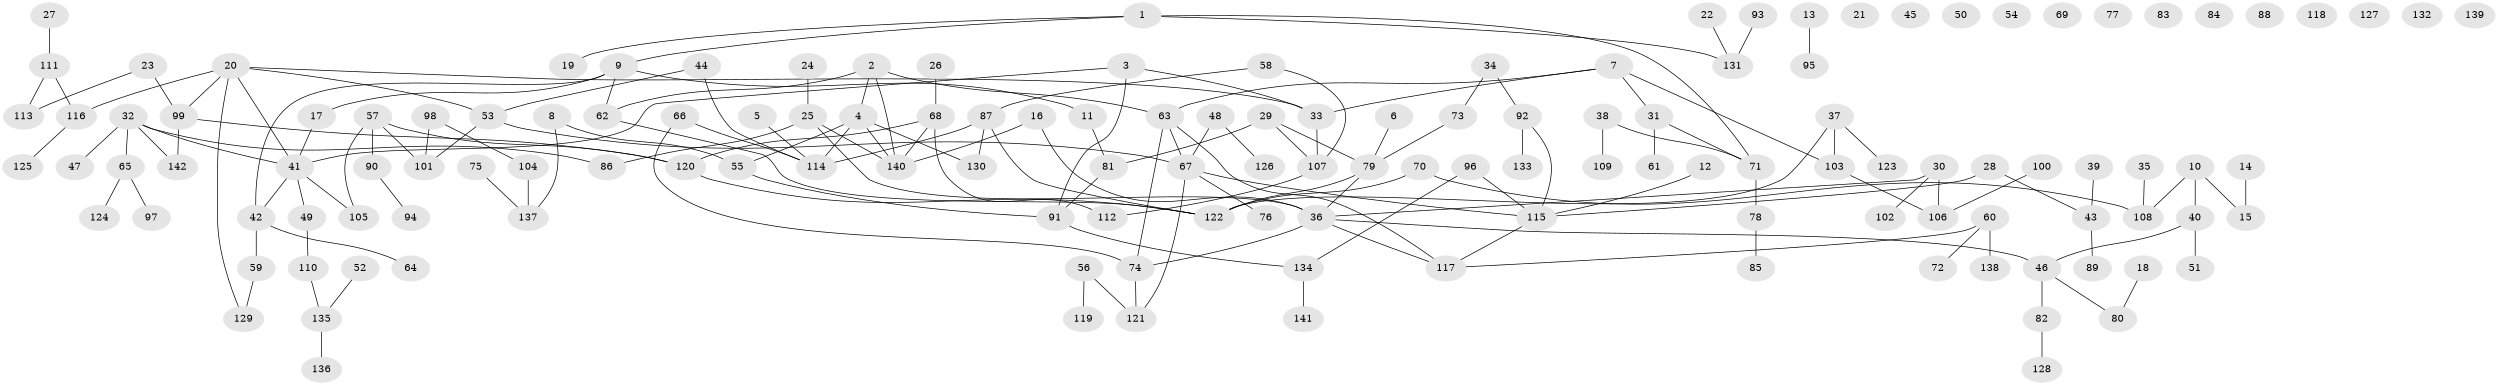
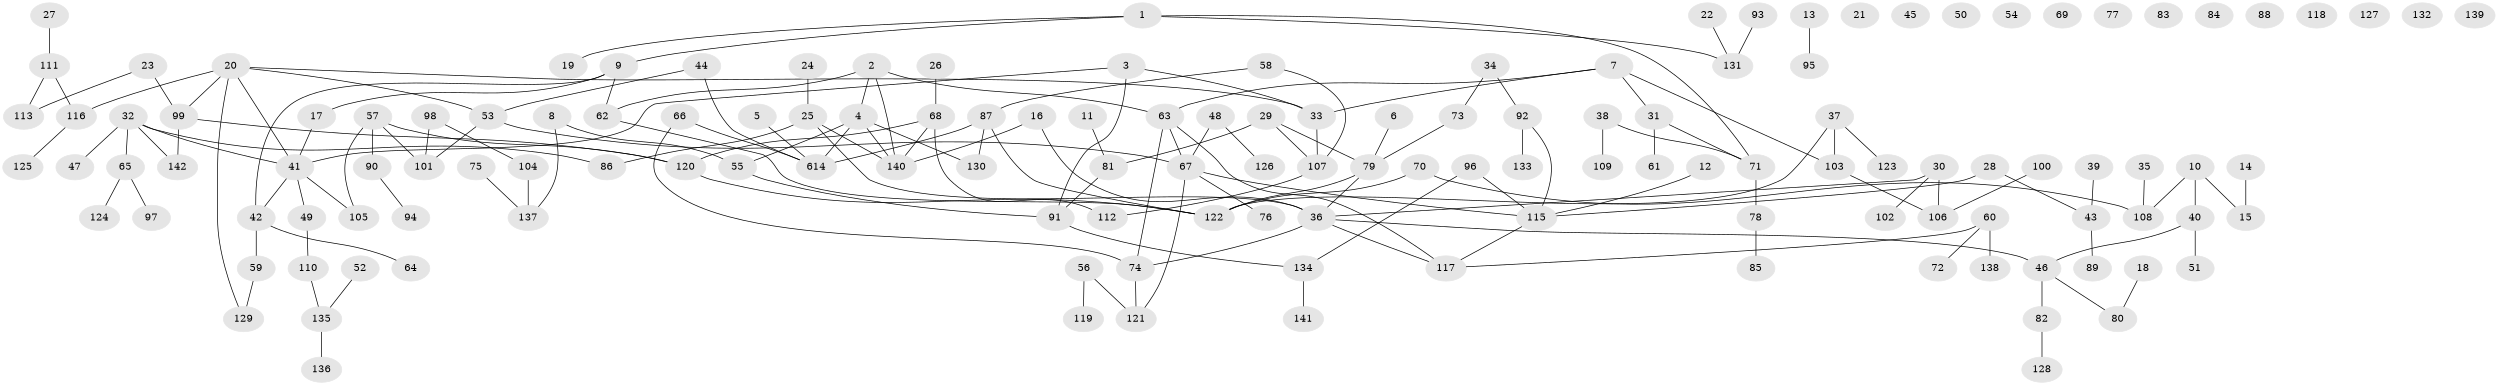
  graph {
    node [color=gray90 style=filled]
    1
    9
    19
    71
    131
    62
    11
    17
    42
    78
    2
    4
    63
    140
    55
-   114
+   114 [label=614]
    130
    122
    74
    117
    67
    3
    33
    41
    91
    107
    49
    105
    134
    5
    6
    79
    36
    7
    31
    103
    61
    106
    8
    137
    81
    59
    64
    10
    15
    40
    108
    46
    51
    12
    115
    13
    95
    14
    16
    18
    80
    20
    53
    99
    116
    129
    101
    142
    120
    125
    21
    22
    23
    113
    24
    25
    86
    26
    68
    112
    27
    111
    28
    43
    89
    29
    30
    102
    32
    47
    65
    97
    124
    34
    73
    92
    133
    35
    82
    121
    37
    123
    38
    109
    39
    110
    44
    45
    128
    48
    126
    76
    135
    50
    52
    136
    54
    56
    119
    57
    90
    94
    58
    87
    60
    72
    138
    66
    69
    70
    85
    75
    77
    83
    84
    88
    141
    93
    96
    98
    104
    100
    118
    127
    132
    139
    1 -- 9
    1 -- 19
    1 -- 71
    1 -- 131
    9 -- 62
-   9 -- 11
    9 -- 17
    9 -- 42
    71 -- 78
    62 -- 122
    11 -- 81
    17 -- 41
    42 -- 59
    42 -- 64
    78 -- 85
    2 -- 62
    2 -- 4
    2 -- 63
    2 -- 140
    4 -- 140
    4 -- 55
    4 -- 114
    4 -- 130
    63 -- 74
    63 -- 117
    63 -- 67
    55 -- 91
    74 -- 121
    67 -- 115
    67 -- 121
    67 -- 76
    3 -- 33
    3 -- 41
    3 -- 91
    33 -- 107
    41 -- 42
    41 -- 49
    41 -- 105
    91 -- 134
    107 -- 112
    49 -- 110
    134 -- 141
    5 -- 114
    6 -- 79
    79 -- 122
    79 -- 36
    36 -- 74
    36 -- 117
    36 -- 46
    7 -- 63
    7 -- 33
    7 -- 31
    7 -- 103
    31 -- 71
    31 -- 61
    103 -- 106
    8 -- 55
    8 -- 137
    81 -- 91
    59 -- 129
    10 -- 15
    10 -- 40
    10 -- 108
    40 -- 46
    40 -- 51
    46 -- 80
    46 -- 82
    12 -- 115
    115 -- 117
    13 -- 95
    14 -- 15
    16 -- 140
    16 -- 36
    18 -- 80
    20 -- 33
    20 -- 41
    20 -- 53
    20 -- 99
    20 -- 116
    20 -- 129
    53 -- 67
    53 -- 101
    99 -- 142
    99 -- 120
    116 -- 125
    120 -- 122
    22 -- 131
    23 -- 99
    23 -- 113
    24 -- 25
    25 -- 140
    25 -- 36
    25 -- 86
    26 -- 68
    68 -- 140
    68 -- 120
    68 -- 112
    27 -- 111
    111 -- 116
    111 -- 113
    28 -- 115
    28 -- 43
    43 -- 89
    29 -- 107
    29 -- 79
    29 -- 81
    30 -- 36
    30 -- 106
    30 -- 102
    32 -- 41
    32 -- 142
    32 -- 86
    32 -- 47
    32 -- 65
    65 -- 97
    65 -- 124
    34 -- 73
    34 -- 92
    73 -- 79
    92 -- 115
    92 -- 133
    35 -- 108
    82 -- 128
    37 -- 122
    37 -- 103
    37 -- 123
    38 -- 71
    38 -- 109
    39 -- 43
    110 -- 135
    44 -- 114
    44 -- 53
    48 -- 67
    48 -- 126
    135 -- 136
    52 -- 135
    56 -- 121
    56 -- 119
    57 -- 105
    57 -- 101
    57 -- 120
    57 -- 90
    90 -- 94
    58 -- 107
    58 -- 87
    87 -- 114
    87 -- 130
    87 -- 122
    60 -- 117
    60 -- 72
    60 -- 138
    66 -- 114
    66 -- 74
    70 -- 122
    70 -- 108
    75 -- 137
    93 -- 131
    96 -- 134
    96 -- 115
    98 -- 101
    98 -- 104
    104 -- 137
    100 -- 106
  }
